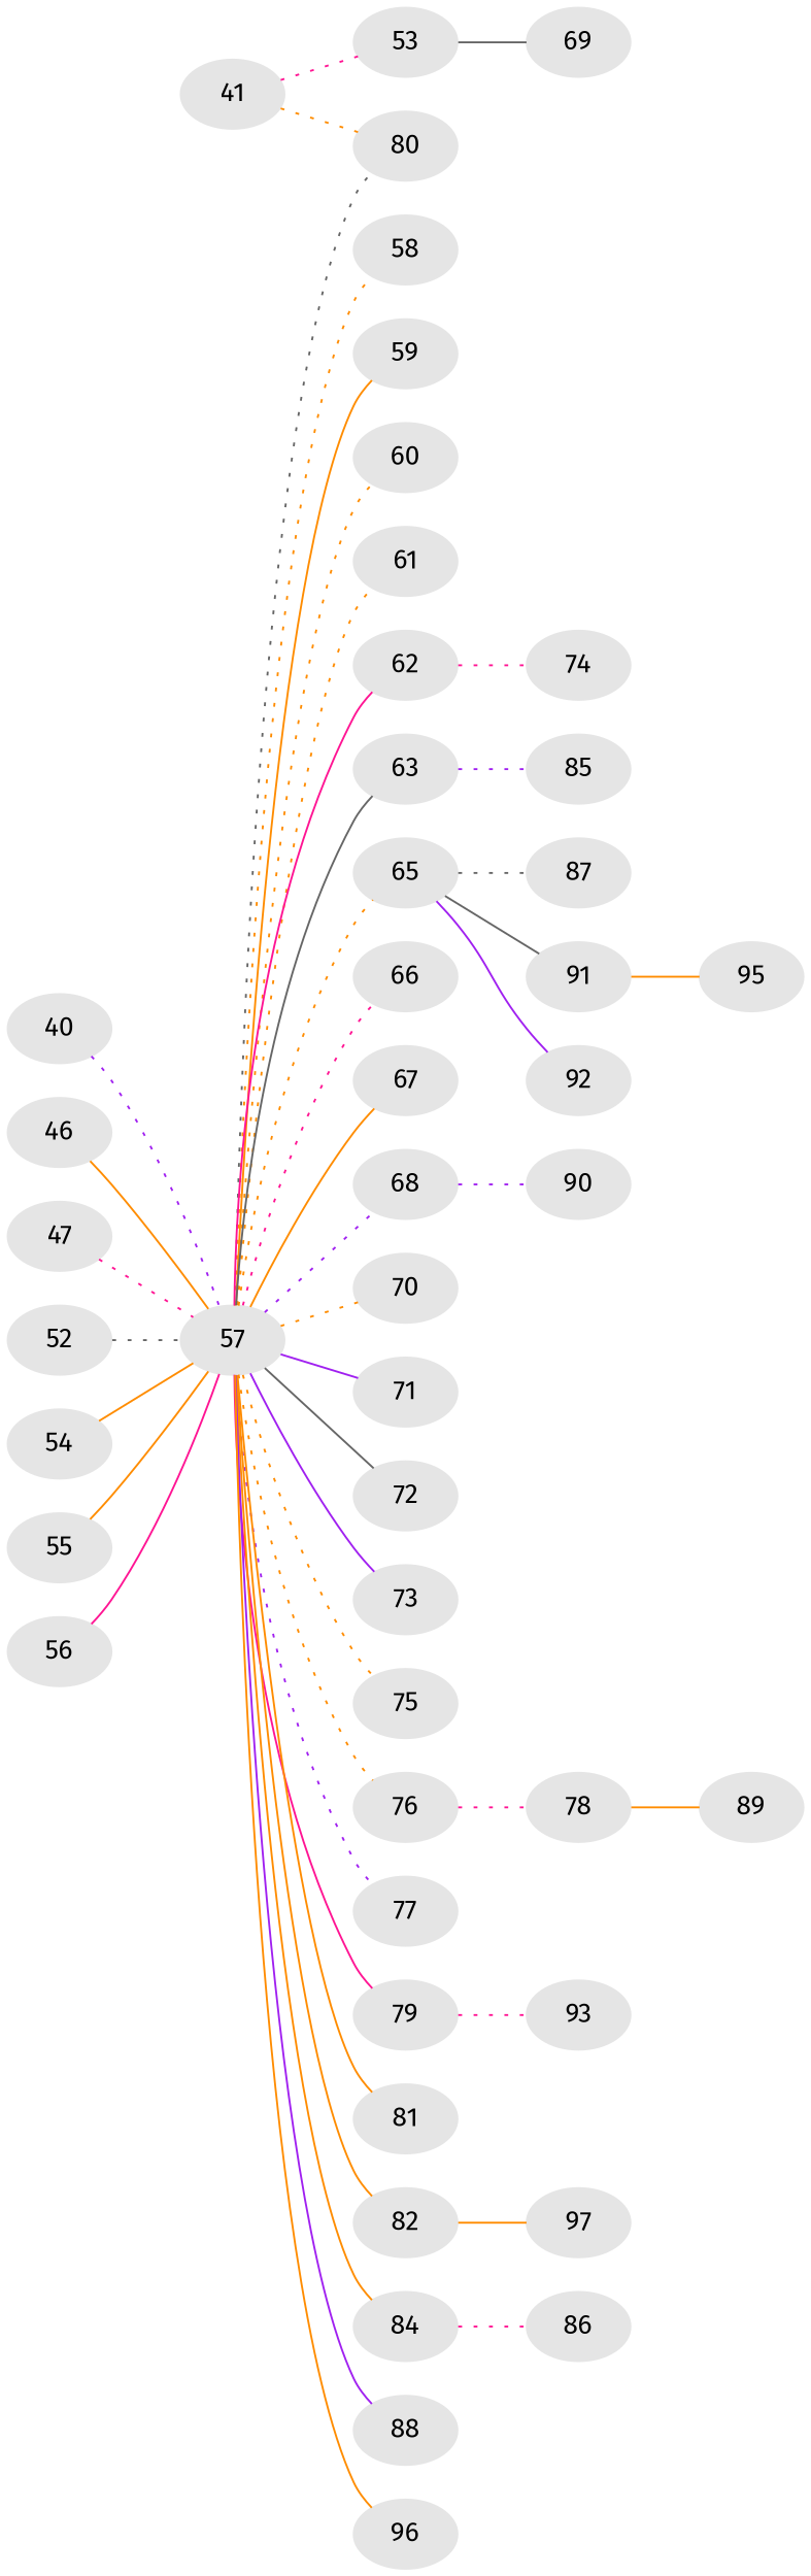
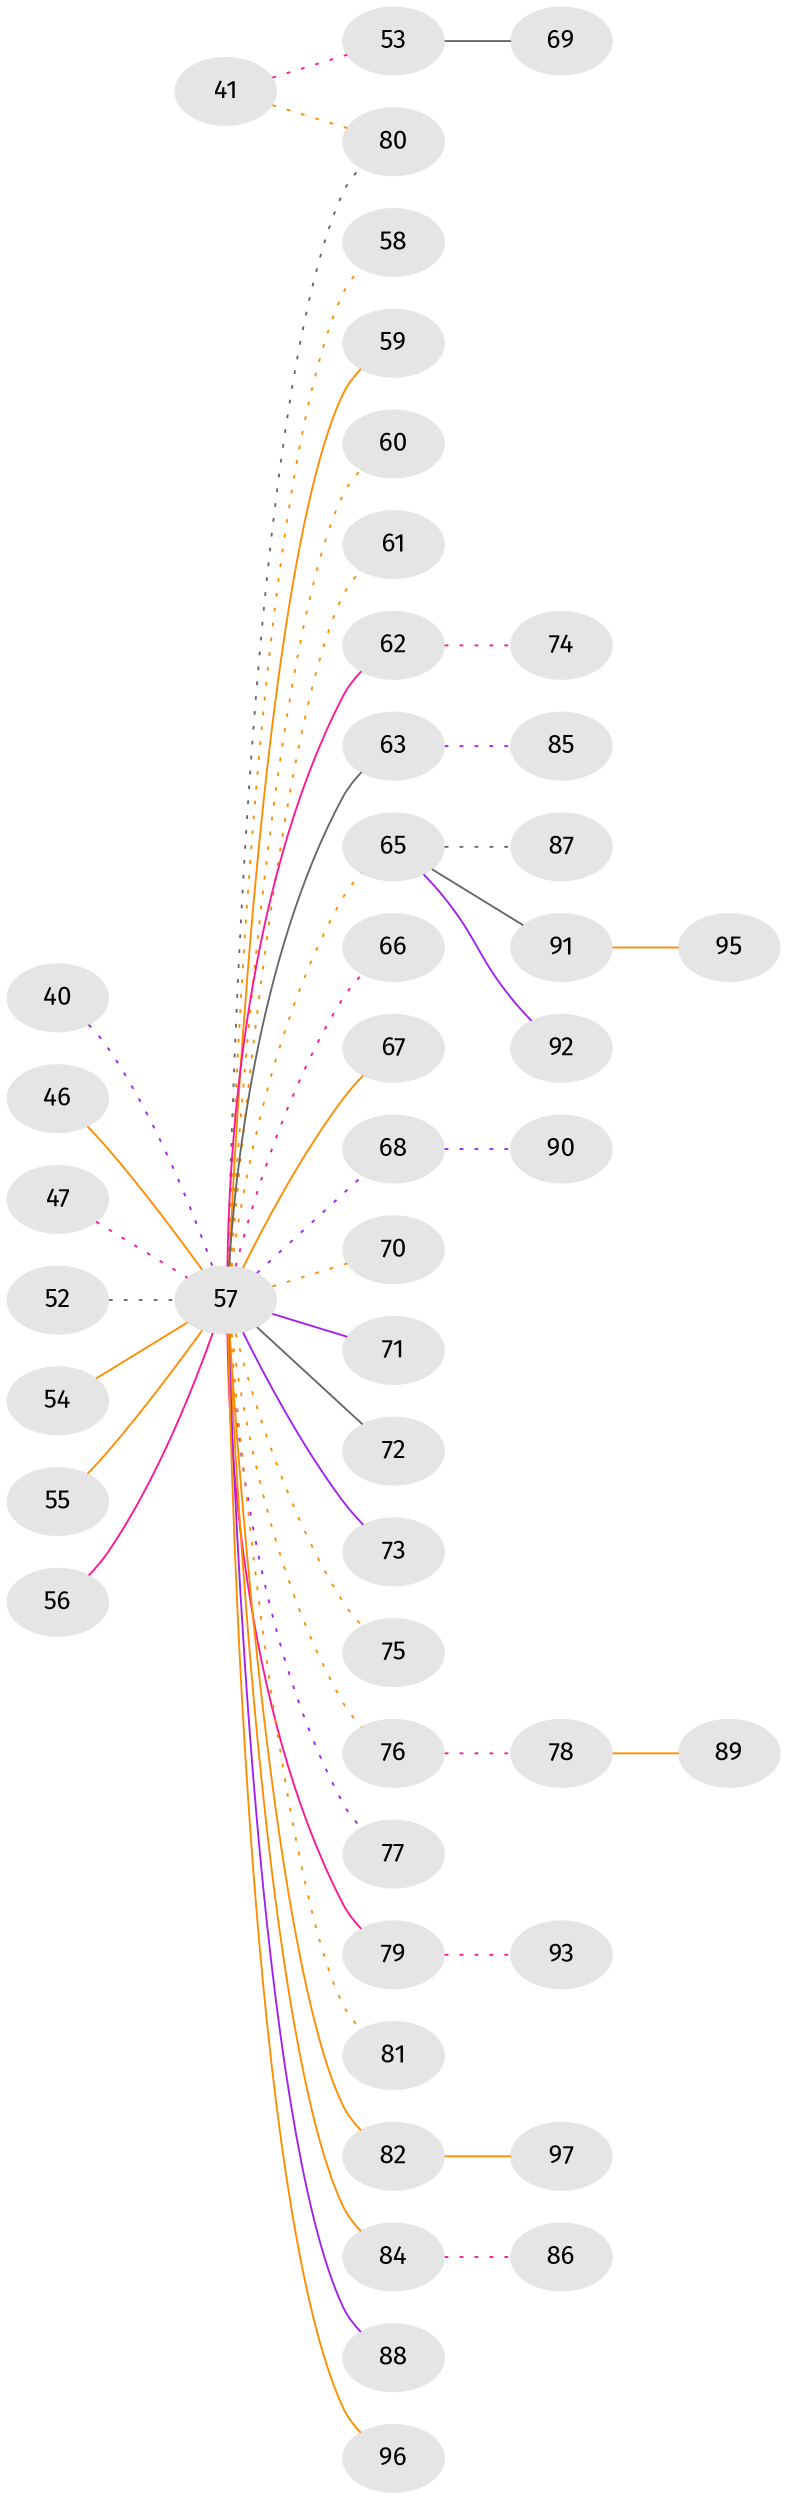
  graph {
    fontname="Fira Sans"
    rankdir=LR
    node [color=gray90 fontname="Fira Sans" style=filled]
    edge [color=darkorange fontname="Fira Sans" style=dotted]
    57 [super="+28+43+29+14+31+30+35+18+32+20+50+34+25+45+39+44+49+36+48"]
    80 [super="+37"]
    58
    59
    60
    61
    62
    63
    65 [super="+64"]
    66
    67
    68 [super="+51"]
    70
    71
    72 [super="+27"]
    73
    75
    76
    77
    79
    81
    82
    84 [super="+83"]
    88
    96
    40
    41
    53
    69
    46
    47
    52
    54
    55
    56
    74
    85
    87
    91
    92
    90
    78
    93
    97
    86
    95
    89
    57 -- 80 [color=gray40]
    57 -- 58
    57 -- 59 [style=solid]
    57 -- 60
    57 -- 61
    57 -- 62 [color=deeppink style=solid]
    57 -- 63 [color=gray40 style=solid]
    57 -- 65
    57 -- 66 [color=deeppink]
    57 -- 67 [style=solid]
    57 -- 68 [color=purple]
    57 -- 70
    57 -- 71 [color=purple style=solid]
    57 -- 72 [color=gray40 style=solid]
    57 -- 73 [color=purple style=solid]
    57 -- 75
    57 -- 76
    57 -- 77 [color=purple]
    57 -- 79 [color=deeppink style=solid]
-   57 -- 81 [style=solid]
+   57 -- 81
    57 -- 82 [style=solid]
    57 -- 84 [style=solid]
    57 -- 88 [color=purple style=solid]
    57 -- 96 [style=solid]
    62 -- 74 [color=deeppink]
    63 -- 85 [color=purple]
    65 -- 87 [color=gray40]
    65 -- 91 [color=gray40 style=solid]
    65 -- 92 [color=purple style=solid]
    68 -- 90 [color=purple]
    76 -- 78 [color=deeppink]
    79 -- 93 [color=deeppink]
    82 -- 97 [style=solid]
    84 -- 86 [color=deeppink]
    40 -- 57 [color=purple]
    41 -- 80
    41 -- 53 [color=deeppink]
    53 -- 69 [color=gray40 style=solid]
    46 -- 57 [style=solid]
    47 -- 57 [color=deeppink]
    52 -- 57 [color=gray40]
    54 -- 57 [style=solid]
    55 -- 57 [style=solid]
    56 -- 57 [color=deeppink style=solid]
    91 -- 95 [style=solid]
    78 -- 89 [style=solid]
  }
